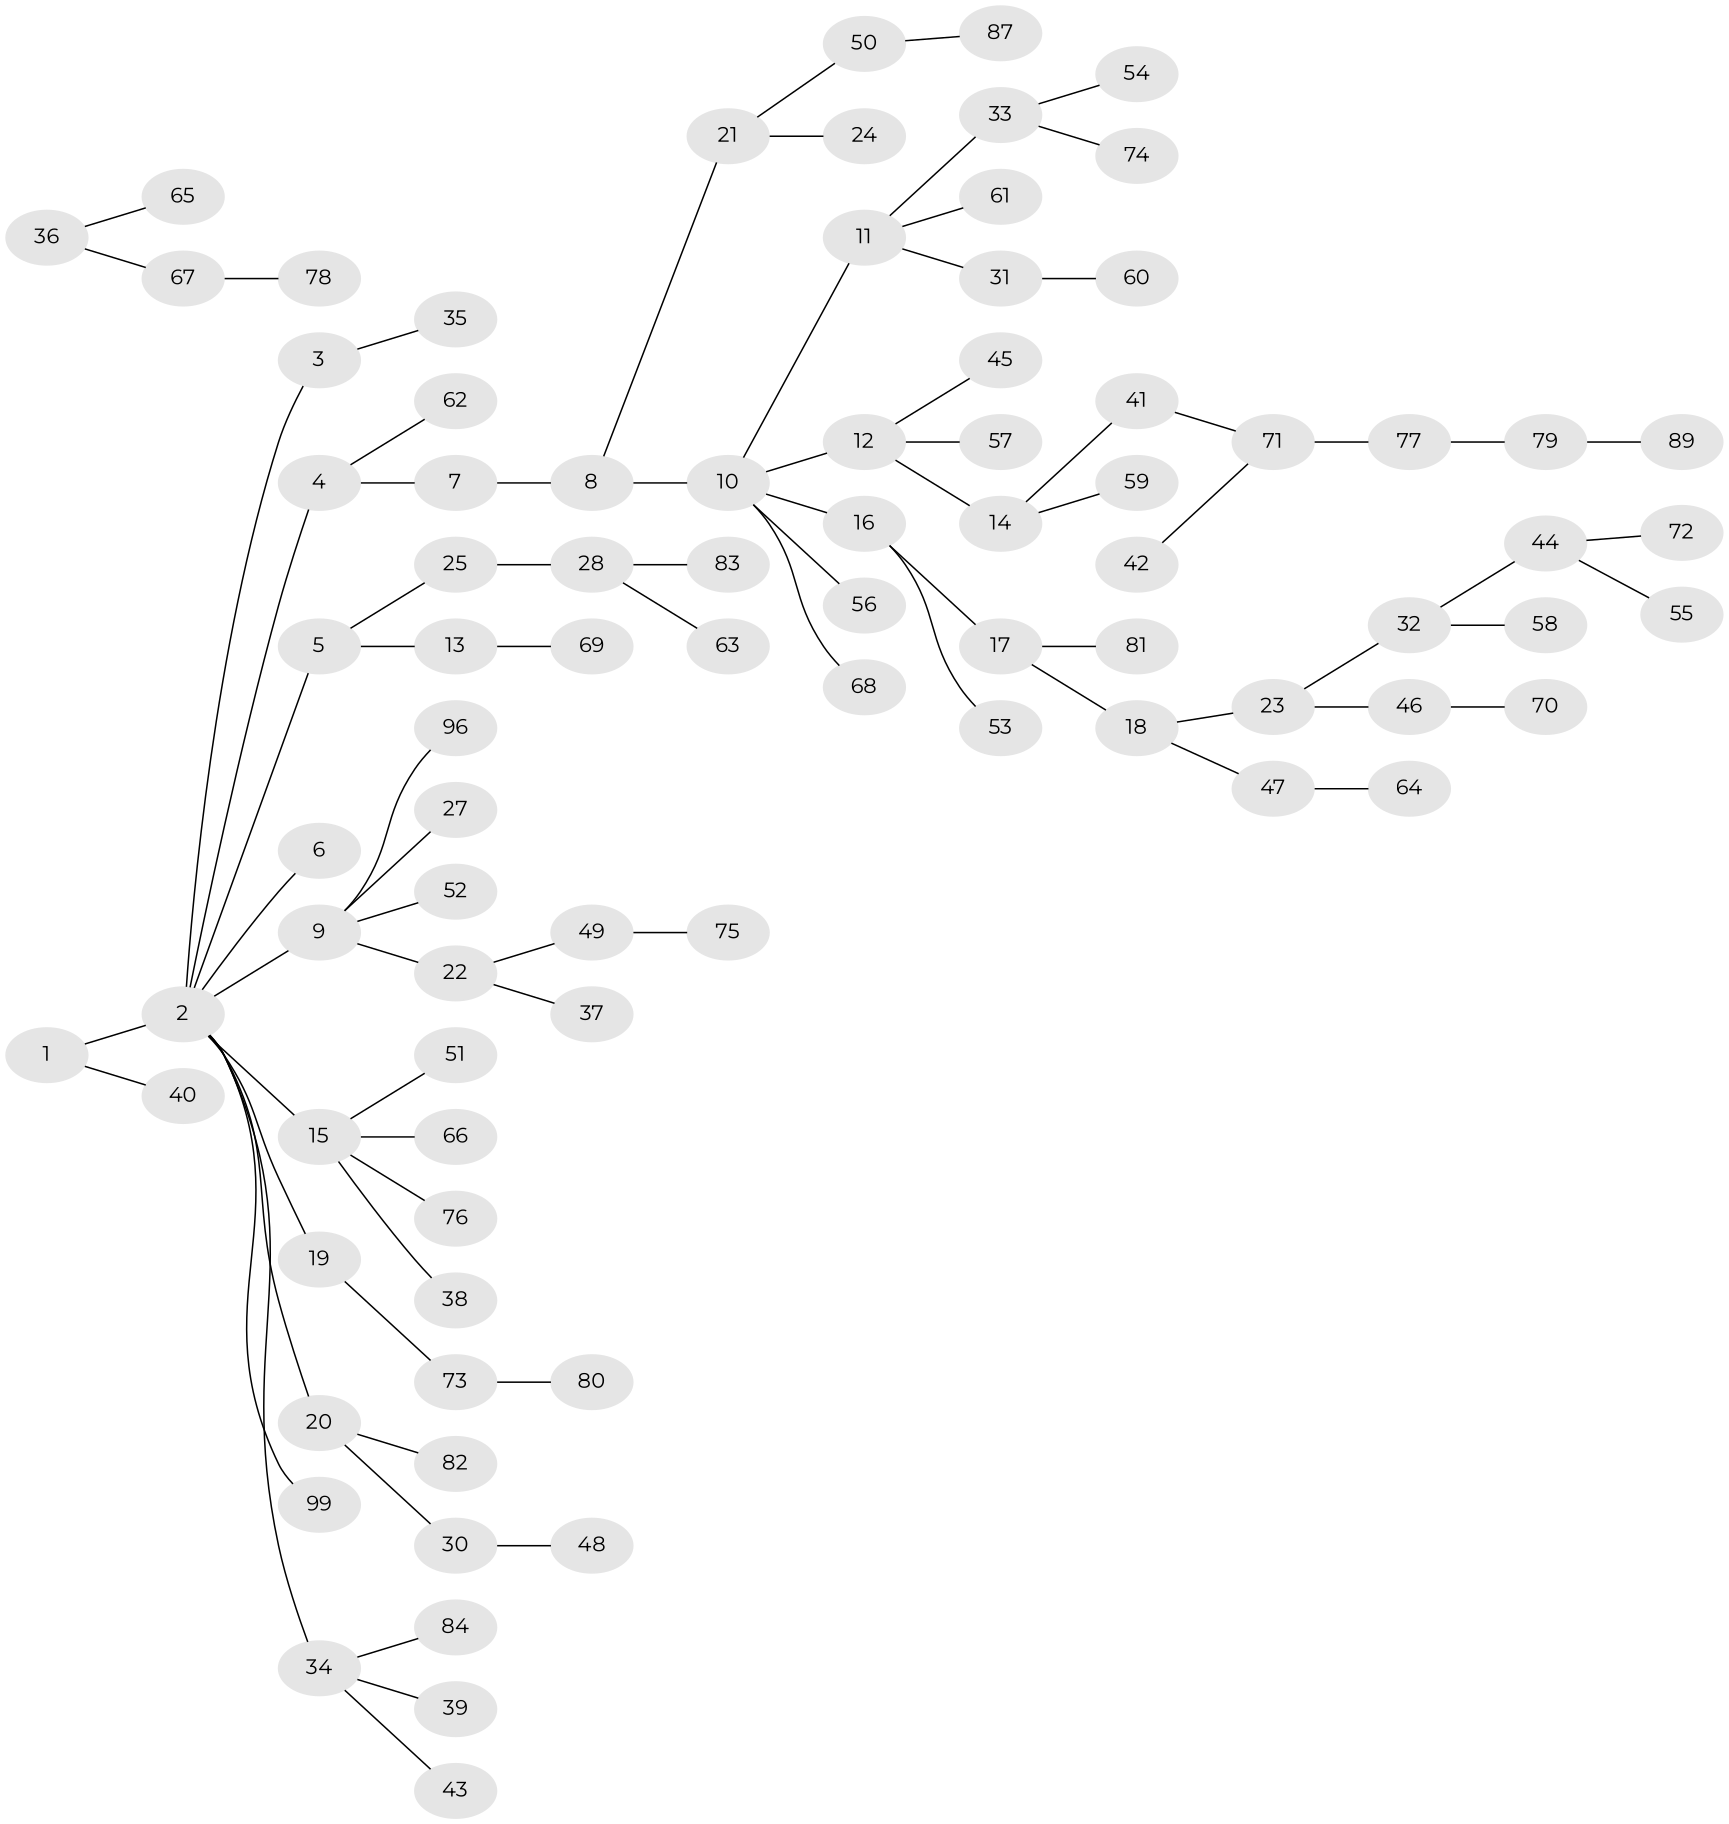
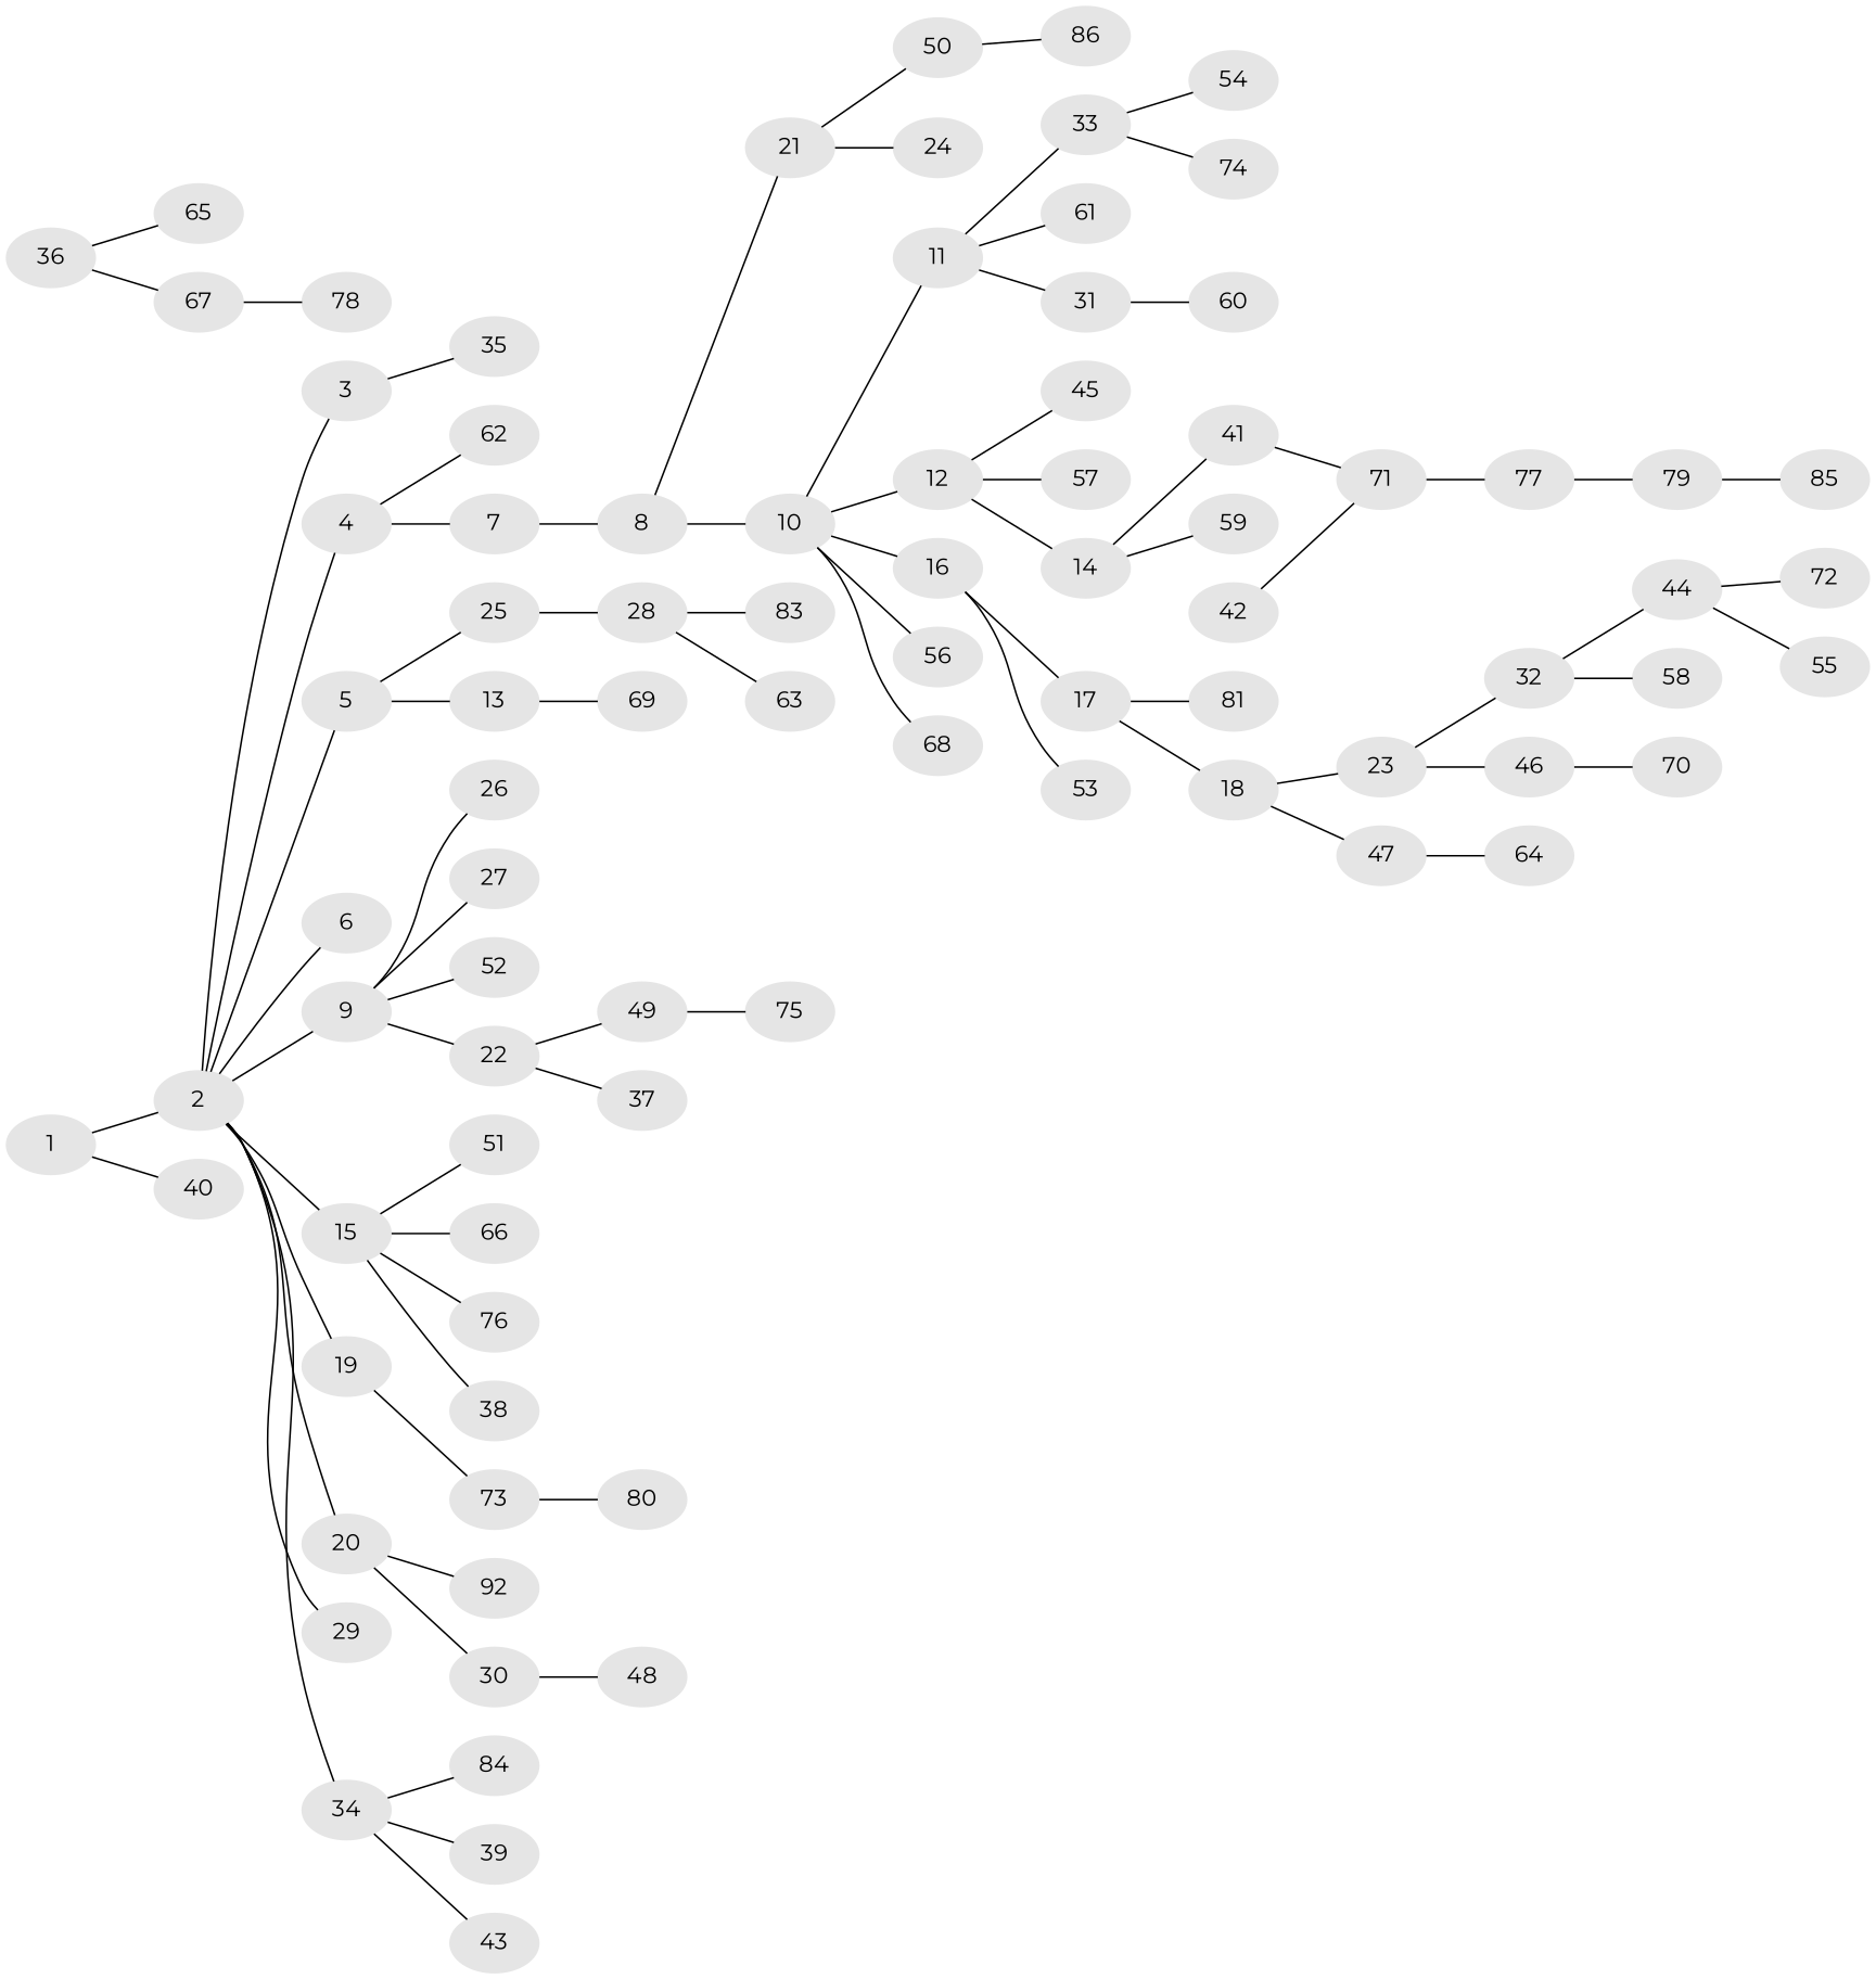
  graph {
    fontname=Montserrat
    rankdir=LR
    node [color=gray90 fontname=Montserrat style=filled]
    edge [fontname=Montserrat]
    1
    2
    40
    3
    4
    5
    6
    9
    15
    19
    20
-   29 [label=99]
+   29
    34
    35
    7
    62
    13
    25
    22
-   26 [label=96]
+   26
    27
    52
    38
    51
    66
    76
    73
    30
-   82
+   82 [label=92]
    39
    43
    84
    8
    69
    28
    10
    21
    11
    12
    16
    56
    68
    24
    50
    37
    49
    31
    33
    61
    14
    45
    57
    17
    53
    60
    54
    74
    41
    59
    71
    18
    81
    23
    47
    32
    46
    36
    65
    67
    64
    80
    48
-   86 [label=87]
+   86
    75
    44
    58
    70
    63
    83
    55
    72
    78
    42
    77
    79
-   85 [label=89]
+   85
    1 -- 2
    1 -- 40
    2 -- 3
    2 -- 4
    2 -- 5
    2 -- 6
    2 -- 9
    2 -- 15
    2 -- 19
    2 -- 20
    2 -- 29
    2 -- 34
    3 -- 35
    4 -- 7
    4 -- 62
    5 -- 13
    5 -- 25
    9 -- 22
    9 -- 26
    9 -- 27
    9 -- 52
    15 -- 38
    15 -- 51
    15 -- 66
    15 -- 76
    19 -- 73
    20 -- 30
    20 -- 82
    34 -- 39
    34 -- 43
    34 -- 84
    7 -- 8
    13 -- 69
    25 -- 28
    22 -- 37
    22 -- 49
    73 -- 80
    30 -- 48
    8 -- 10
    8 -- 21
    28 -- 63
    28 -- 83
    10 -- 11
    10 -- 12
    10 -- 16
    10 -- 56
    10 -- 68
    21 -- 24
    21 -- 50
    11 -- 31
    11 -- 33
    11 -- 61
    12 -- 14
    12 -- 45
    12 -- 57
    16 -- 17
    16 -- 53
    50 -- 86
    49 -- 75
    31 -- 60
    33 -- 54
    33 -- 74
    14 -- 41
    14 -- 59
    17 -- 18
    17 -- 81
    41 -- 71
    71 -- 77
    18 -- 23
    18 -- 47
    23 -- 32
    23 -- 46
    47 -- 64
    32 -- 44
    32 -- 58
    46 -- 70
    36 -- 65
    36 -- 67
    67 -- 78
    44 -- 55
    44 -- 72
    42 -- 71
    77 -- 79
    79 -- 85
  }
